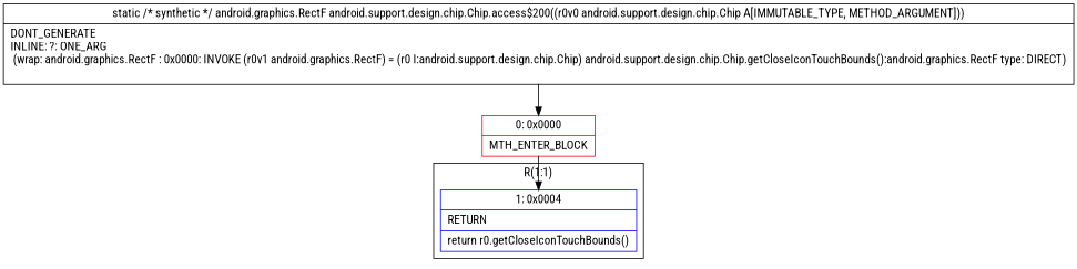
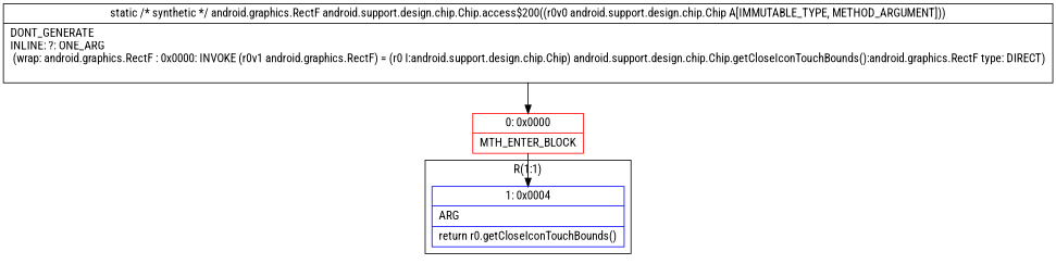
  digraph {
    fontname="Roboto Condensed"
    node [shape=record fontname="Roboto Condensed"]
    edge [fontname="Roboto Condensed"]
-   n1 [color=blue label="{1\:\ 0x0004|RETURN\l|return r0.getCloseIconTouchBounds()\l}"]
+   n1 [color=blue label="{1\:\ 0x0004|ARG\l|return r0.getCloseIconTouchBounds()\l}"]
    n2 [color=red label="{0\:\ 0x0000|MTH_ENTER_BLOCK\l}"]
    n3 [label="{static \/* synthetic *\/ android.graphics.RectF android.support.design.chip.Chip.access$200((r0v0 android.support.design.chip.Chip A[IMMUTABLE_TYPE, METHOD_ARGUMENT]))  | DONT_GENERATE\lINLINE: ?: ONE_ARG  \l  (wrap: android.graphics.RectF : 0x0000: INVOKE  (r0v1 android.graphics.RectF) = (r0 I:android.support.design.chip.Chip) android.support.design.chip.Chip.getCloseIconTouchBounds():android.graphics.RectF type: DIRECT)\l\l}"]
    subgraph cluster_1 {
      label="R(1:1)"
      n1
    }
    n2 -> n1
    n3 -> n2
  }
